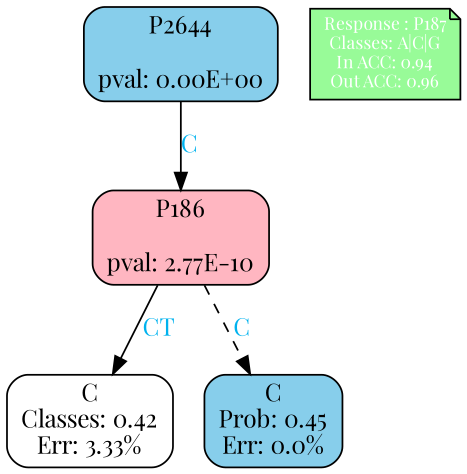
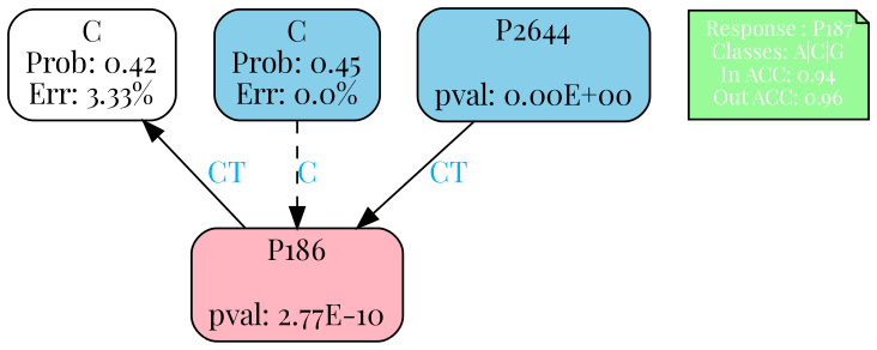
  digraph {
    fontname="Playfair Display"
    ranksep=equally
    splines=polylines
    node [color=black fillcolor=skyblue fontname="Playfair Display" shape=box style="filled, rounded"]
    edge [fontcolor=deepskyblue2 fontname="Playfair Display" style=solid]
-   n1 [fillcolor=white label="C\nClasses: 0.42\nErr: 3.33%"]
+   n1 [fillcolor=white label="C\nProb: 0.42\nErr: 3.33%"]
    n2 [label="C\nProb: 0.45\nErr: 0.0%"]
    n3 [align=left fillcolor=palegreen fontcolor=white fontsize=10 label="Response : P187\nClasses: A|C|G\nIn ACC: 0.94\nOut ACC: 0.96\n" shape=note style=filled]
    n4 [label="P2644\n\npval: 0.00E+00"]
    n5 [fillcolor=lightpink label="P186\n\npval: 2.77E-10"]
    subgraph sub_1 {
      rank=same
      n1
      n2
    }
    subgraph sub_2 {
      rank=same
      n3
      n4
    }
-   n4 -> n5 [label=C]
+   n4 -> n5 [label=CT]
    n5 -> n1 [label=CT]
-   n5 -> n2 [label=C style=dashed]
+   n2 -> n5 [label=C style=dashed]
  }
